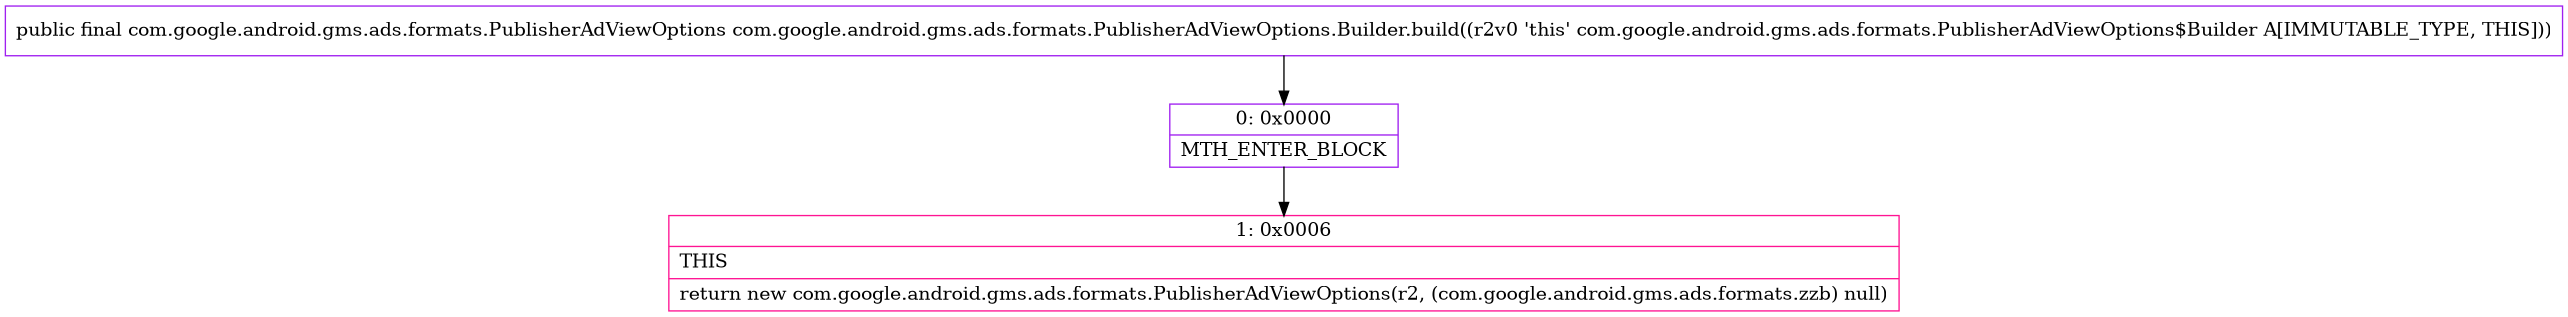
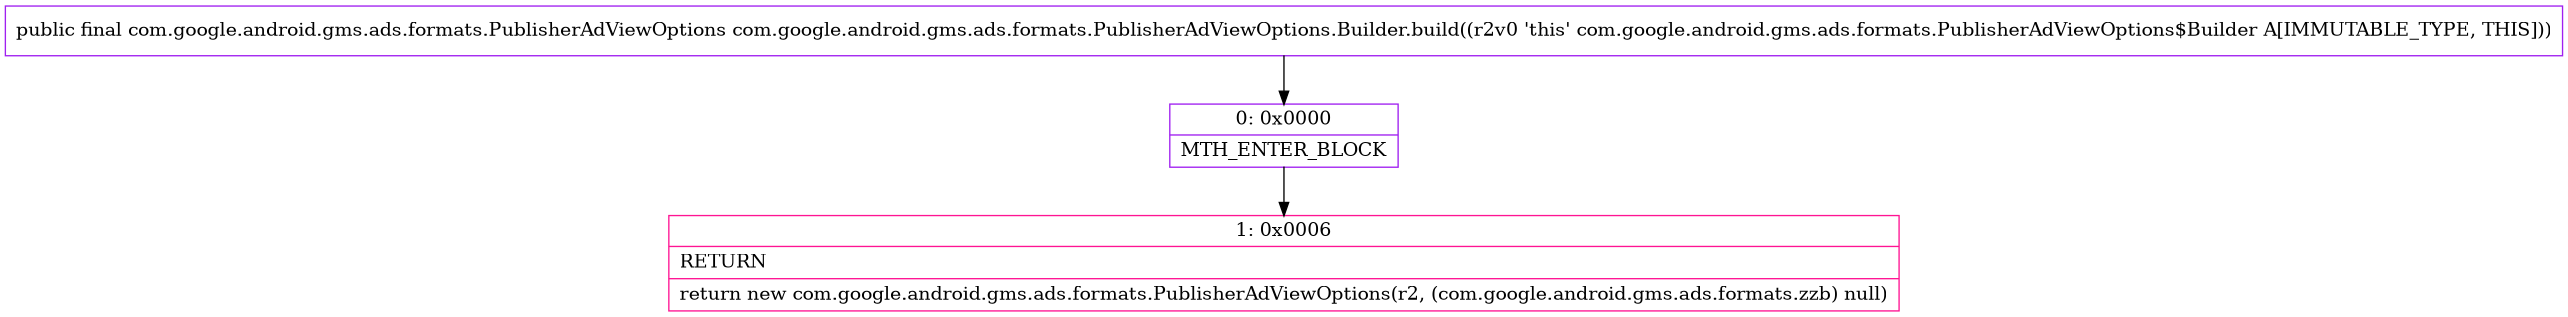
  digraph {
    node [shape=record color=purple]
    n1 [label="{0\:\ 0x0000|MTH_ENTER_BLOCK\l}"]
-   n2 [label="{1\:\ 0x0006|THIS\l|return new com.google.android.gms.ads.formats.PublisherAdViewOptions(r2, (com.google.android.gms.ads.formats.zzb) null)\l}" color=deeppink]
+   n2 [label="{1\:\ 0x0006|RETURN\l|return new com.google.android.gms.ads.formats.PublisherAdViewOptions(r2, (com.google.android.gms.ads.formats.zzb) null)\l}" color=deeppink]
    n3 [label="{public final com.google.android.gms.ads.formats.PublisherAdViewOptions com.google.android.gms.ads.formats.PublisherAdViewOptions.Builder.build((r2v0 'this' com.google.android.gms.ads.formats.PublisherAdViewOptions$Builder A[IMMUTABLE_TYPE, THIS])) }"]
    n1 -> n2
    n3 -> n1
  }
